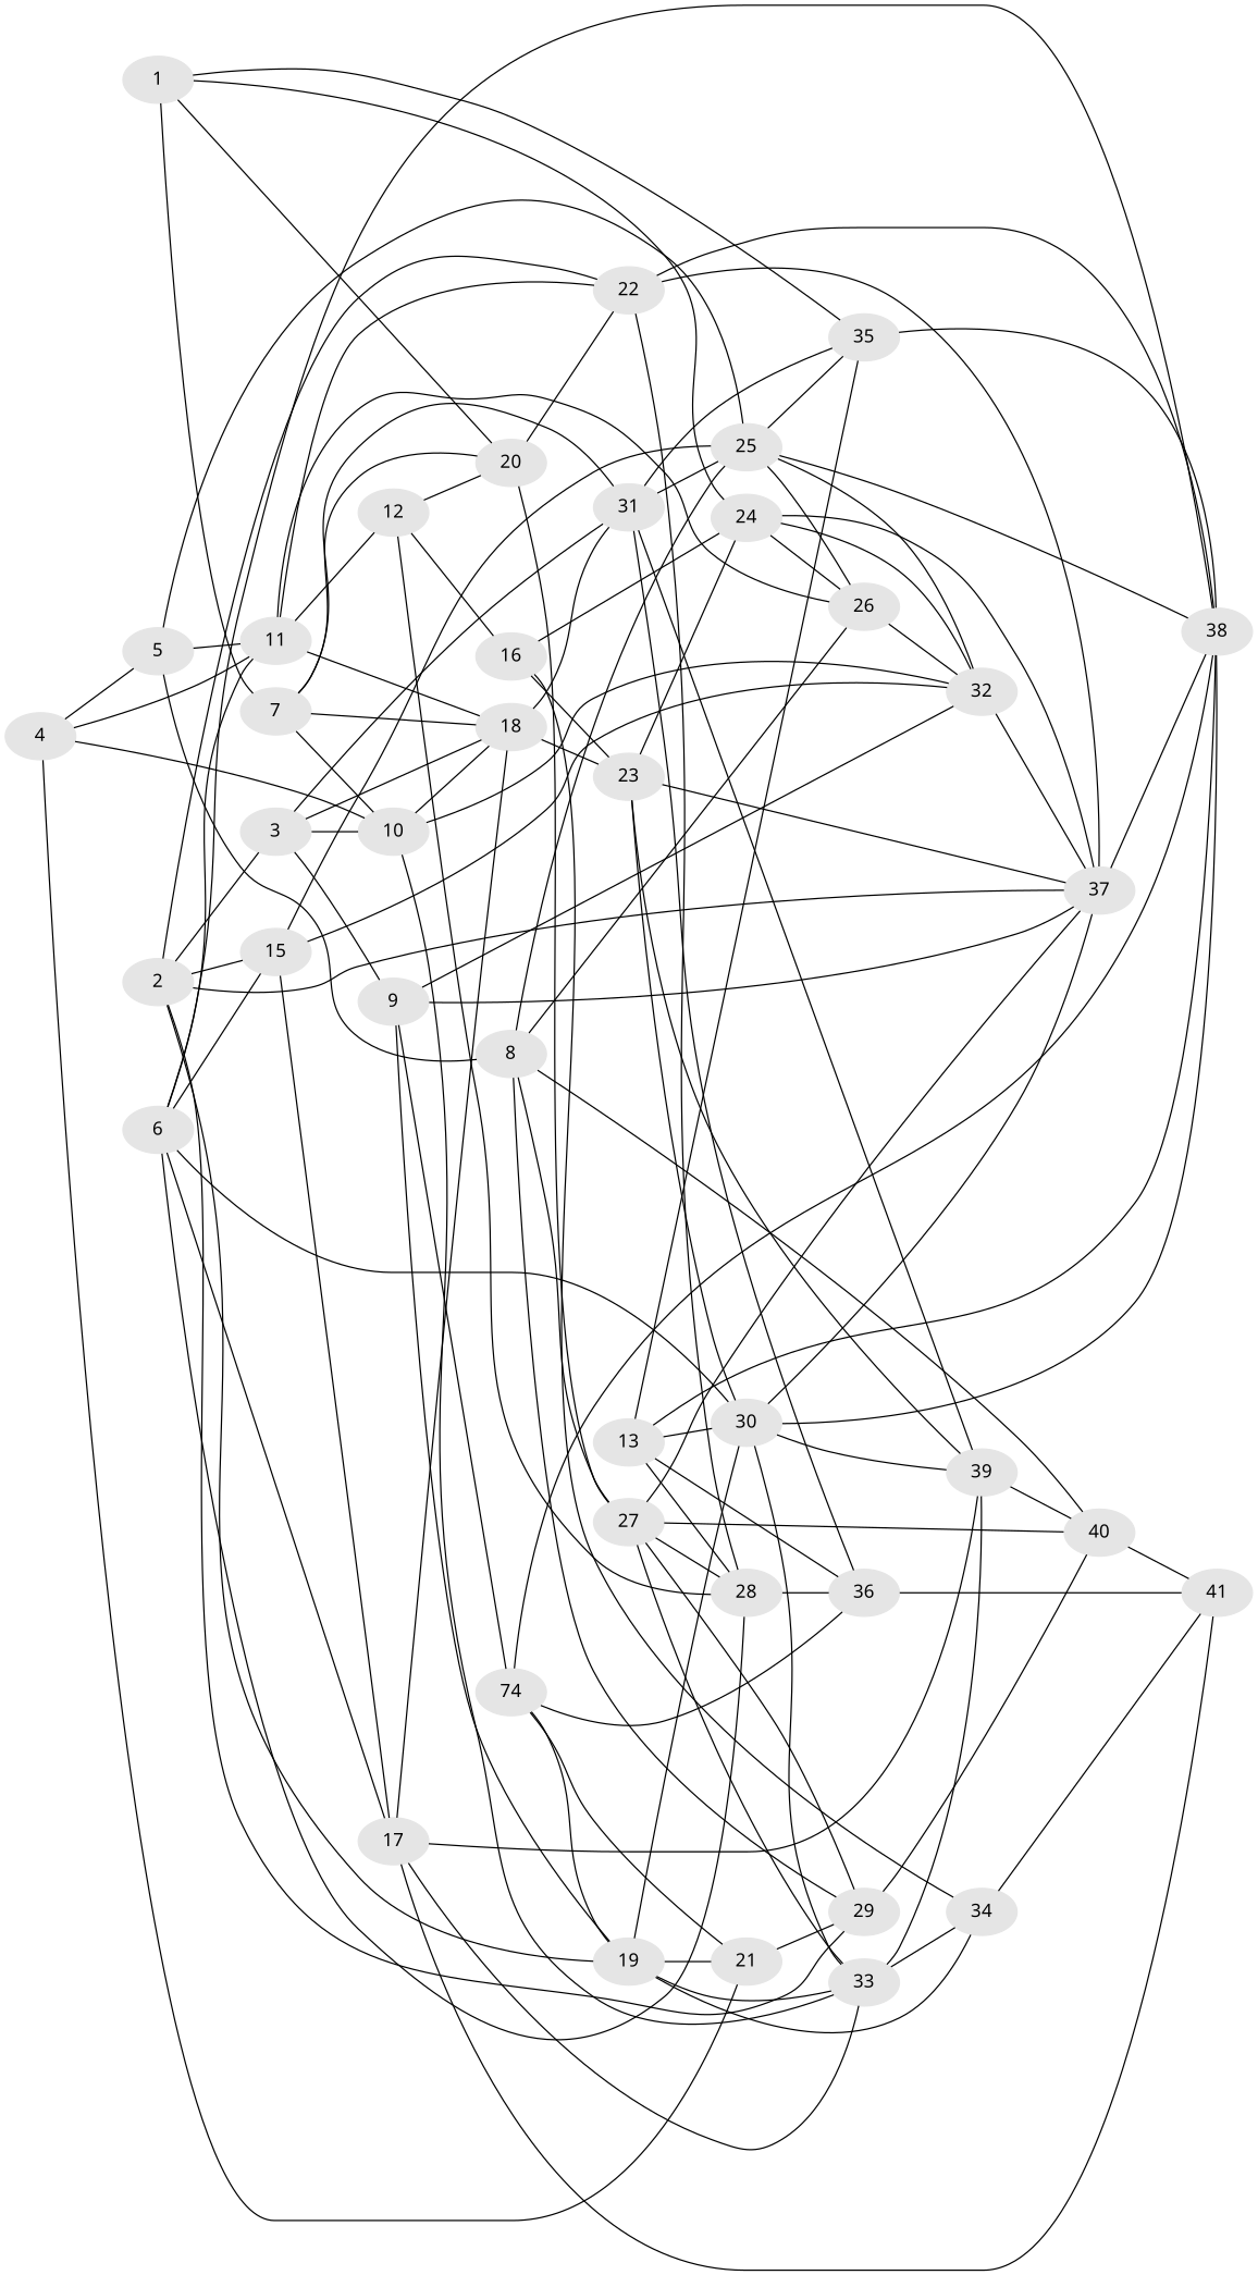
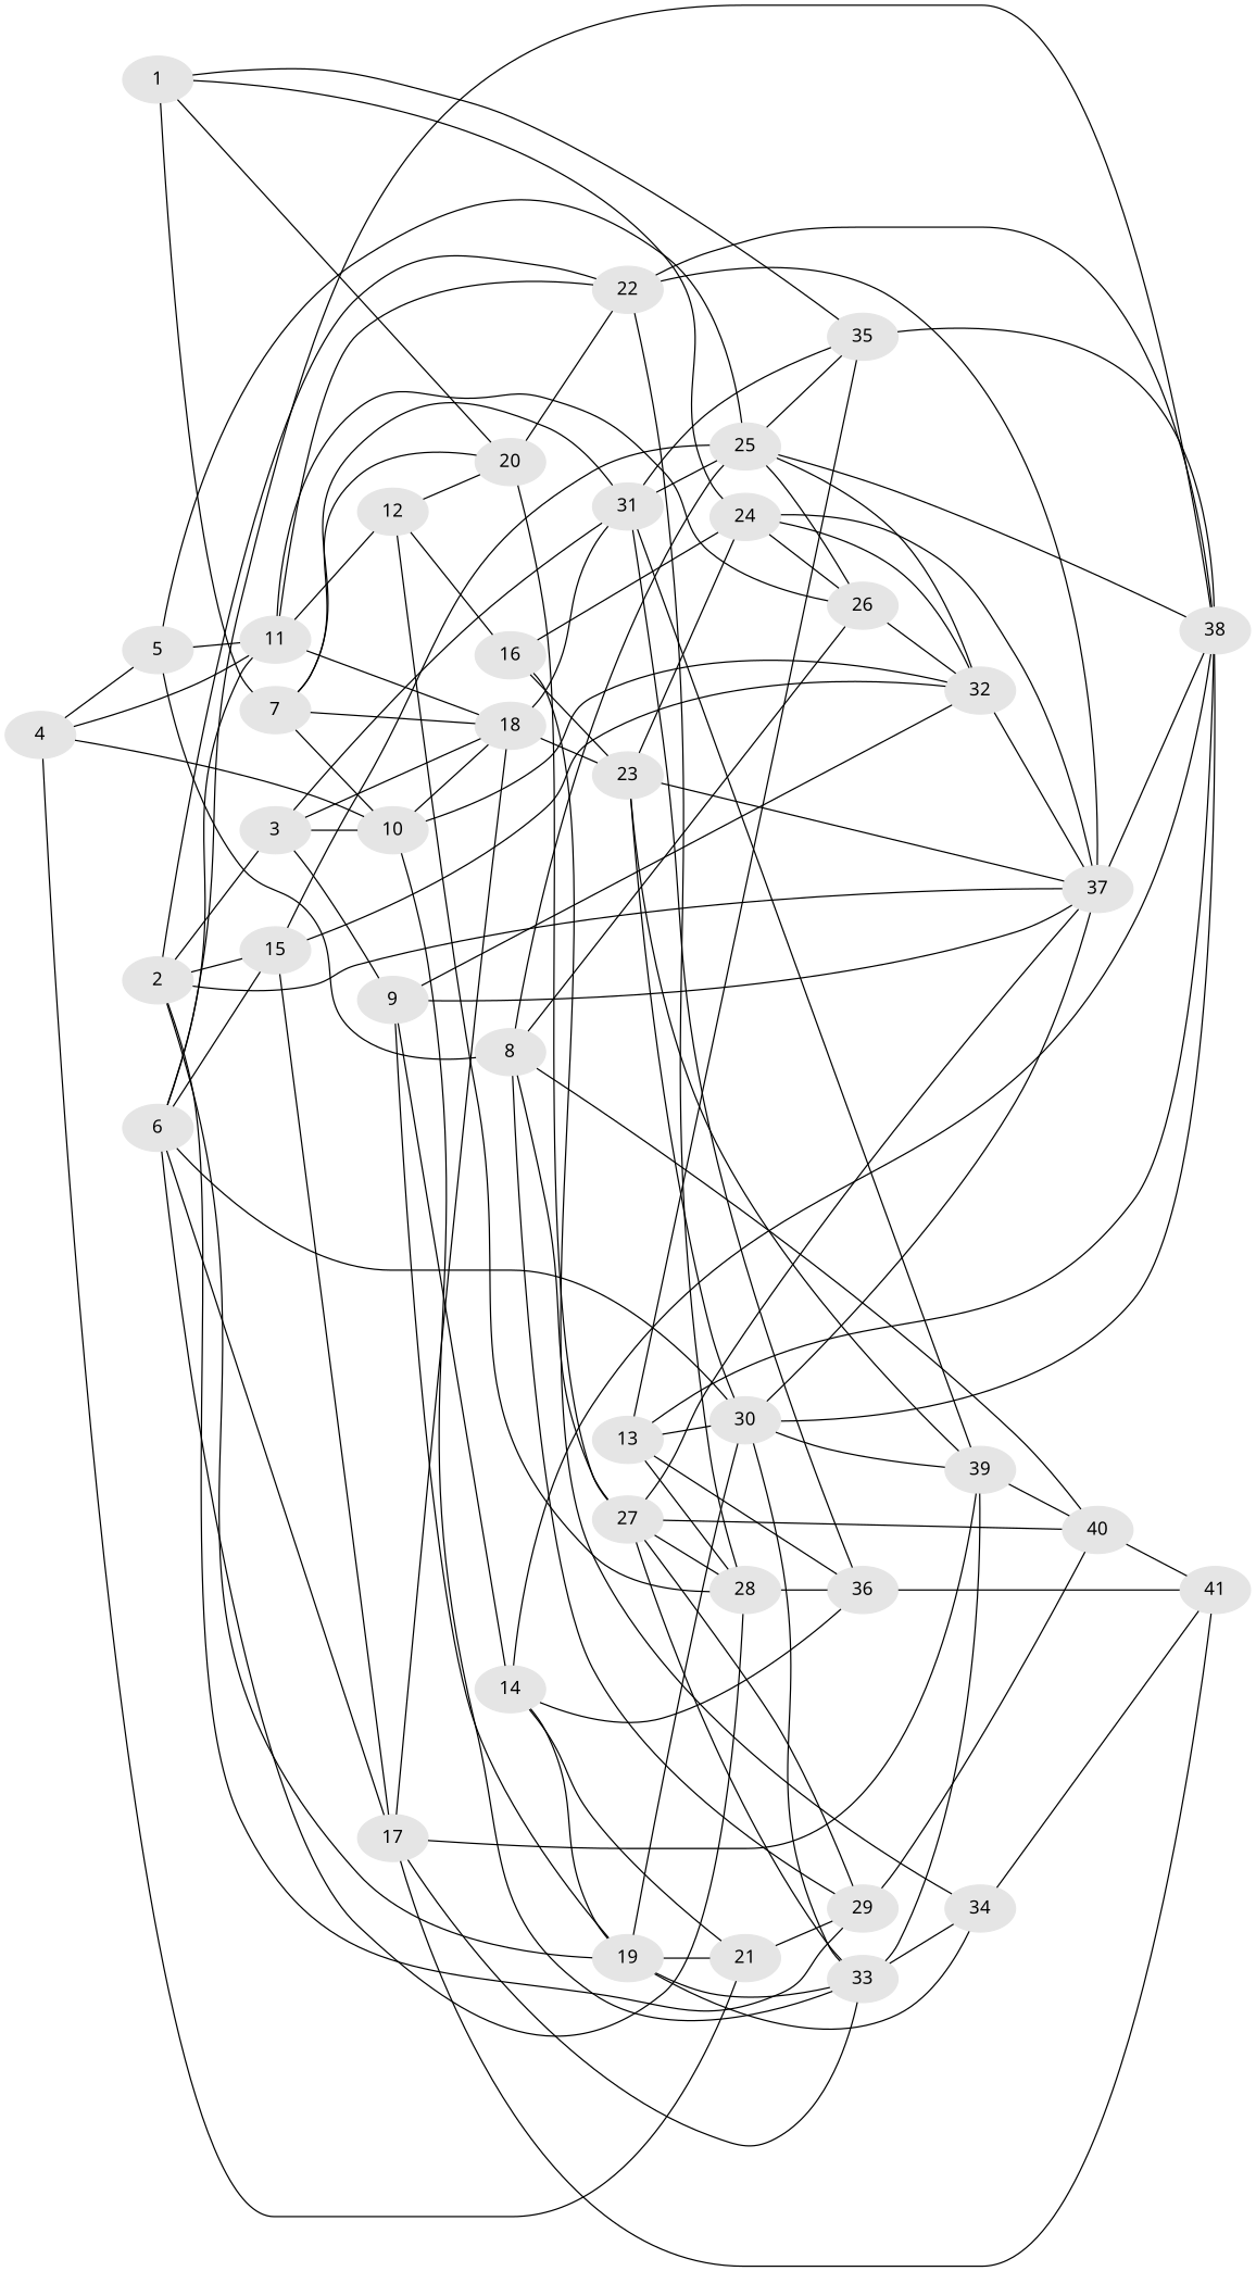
  graph {
    fontname="Noto Sans"
    rankdir=LR
    node [color=gray90 fontname="Noto Sans" style=filled]
    edge [fontname="Noto Sans" weight=1.0]
    1
    7
    20
    24
    35
    10
    18
    31
    22
    27
    37
    26
    32
    38
    2
    3
    15
    19
    29
    9
    25
    17
    21
    30
    33
    34
    28
    40
-   14 [label=74]
+   14
    23
    36
    39
    4
    5
    11
    8
    12
    6
    41
    16
    13
    1 -- 7
    1 -- 20
    1 -- 24
    1 -- 35
    7 -- 20 [weight=2.0]
    7 -- 10 [weight=2.0]
    7 -- 18 [weight=2.0]
    7 -- 31
    20 -- 22
    20 -- 27
    24 -- 37
    24 -- 26
    24 -- 32
    35 -- 38 [weight=2.0]
    10 -- 18
    10 -- 32
    10 -- 33
    18 -- 31
    18 -- 23
    31 -- 35
    31 -- 25
    31 -- 36
    31 -- 39
    22 -- 37
    22 -- 38
    22 -- 28
    27 -- 37 [weight=2.0]
    27 -- 29
    27 -- 33
    27 -- 28
    27 -- 40
    37 -- 38
    26 -- 32
    32 -- 37
    2 -- 22
    2 -- 37
    2 -- 3
    2 -- 15
    2 -- 19
    2 -- 29
    3 -- 10
    3 -- 18
    3 -- 31
    3 -- 9 [weight=2.0]
    15 -- 32 [weight=2.0]
    15 -- 25
    15 -- 17
    19 -- 21
    19 -- 30 [weight=2.0]
    19 -- 33
    19 -- 34
    29 -- 40
    9 -- 37
    9 -- 32
    9 -- 19
    9 -- 14
    25 -- 35
    25 -- 26 [weight=2.0]
    25 -- 32
    25 -- 38
    17 -- 18
    17 -- 33
    17 -- 39
    17 -- 41
    21 -- 29 [weight=2.0]
    30 -- 37
    30 -- 38 [weight=2.0]
    30 -- 33
    30 -- 39
    33 -- 34 [weight=2.0]
    33 -- 39
    34 -- 41
    28 -- 36
    40 -- 41 [weight=2.0]
    14 -- 38
    14 -- 19
    14 -- 21
    14 -- 36 [weight=2.0]
    23 -- 24
    23 -- 37
    23 -- 30
    23 -- 39
    36 -- 41 [weight=2.0]
    39 -- 40
    4 -- 10
    4 -- 21 [weight=2.0]
    4 -- 5 [weight=2.0]
    4 -- 11
    5 -- 25 [weight=2.0]
    5 -- 11
    5 -- 8
    11 -- 18
    11 -- 22
    11 -- 26
    11 -- 12
    8 -- 27
    8 -- 26
    8 -- 29
    8 -- 25
    8 -- 40
    12 -- 20
    12 -- 28
    12 -- 16
    6 -- 38
    6 -- 15
    6 -- 17
    6 -- 30
    6 -- 28
    6 -- 11
    16 -- 24
    16 -- 34 [weight=2.0]
    16 -- 23
    13 -- 35
    13 -- 38
    13 -- 30
    13 -- 28
    13 -- 36 [weight=2.0]
  }
